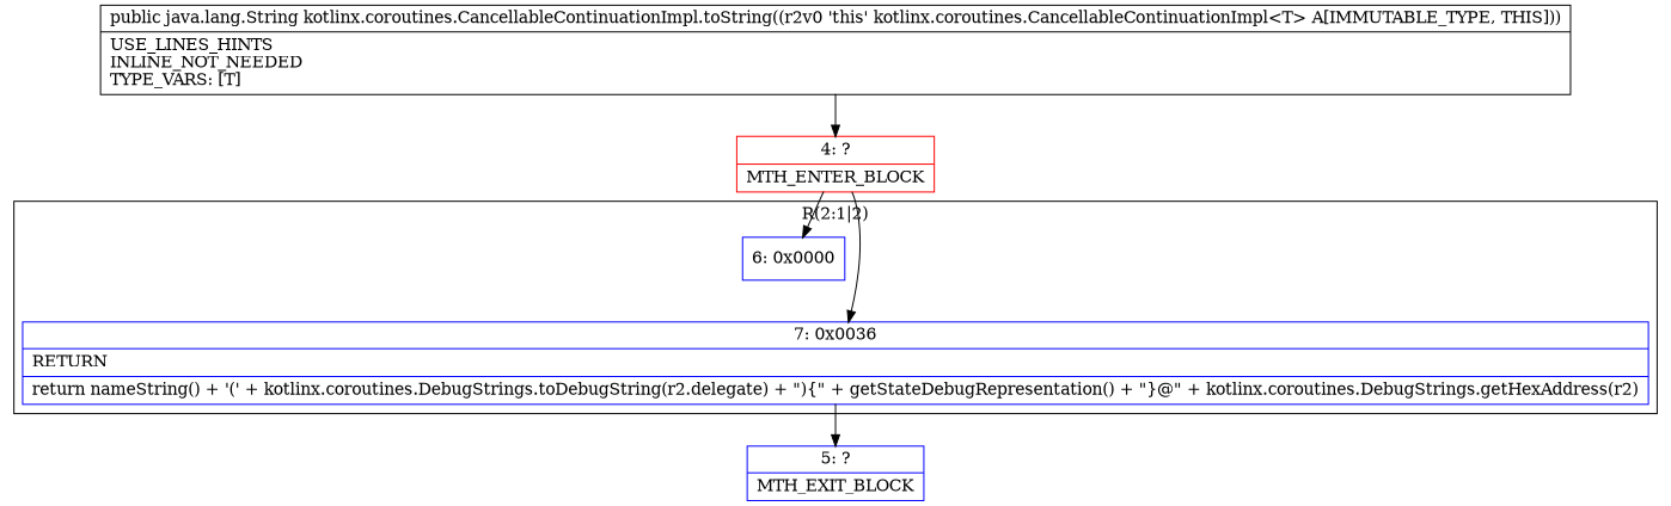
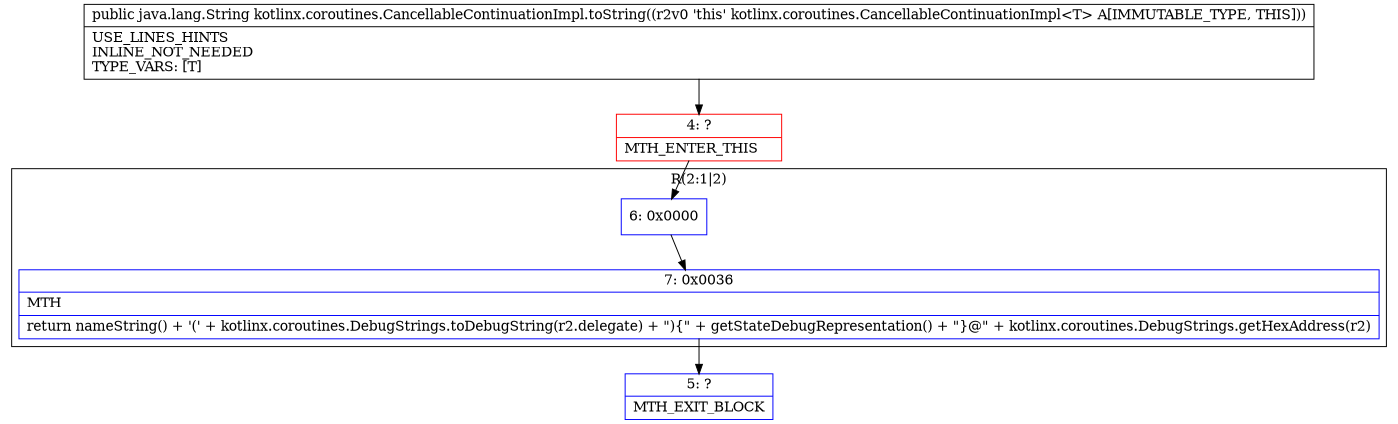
  digraph {
    node [color=blue shape=record]
    n1 [label="{6\:\ 0x0000}"]
-   n2 [label="{7\:\ 0x0036|RETURN\l|return nameString() + '(' + kotlinx.coroutines.DebugStrings.toDebugString(r2.delegate) + \")\{\" + getStateDebugRepresentation() + \"\}@\" + kotlinx.coroutines.DebugStrings.getHexAddress(r2)\l}"]
+   n2 [label="{7\:\ 0x0036|MTH\l|return nameString() + '(' + kotlinx.coroutines.DebugStrings.toDebugString(r2.delegate) + \")\{\" + getStateDebugRepresentation() + \"\}@\" + kotlinx.coroutines.DebugStrings.getHexAddress(r2)\l}"]
    n3 [label="{5\:\ ?|MTH_EXIT_BLOCK\l}"]
-   n4 [color=red label="{4\:\ ?|MTH_ENTER_BLOCK\l}"]
+   n4 [color=red label="{4\:\ ?|MTH_ENTER_THIS\l}"]
    n5 [label="{public java.lang.String kotlinx.coroutines.CancellableContinuationImpl.toString((r2v0 'this' kotlinx.coroutines.CancellableContinuationImpl\<T\> A[IMMUTABLE_TYPE, THIS]))  | USE_LINES_HINTS\lINLINE_NOT_NEEDED\lTYPE_VARS: [T]\l}" color=""]
    subgraph cluster_1 {
      label="R(2:1|2)"
      n1
      n2
    }
-   n4 -> n2
+   n1 -> n2
    n2 -> n3
    n4 -> n1
    n5 -> n4
  }
